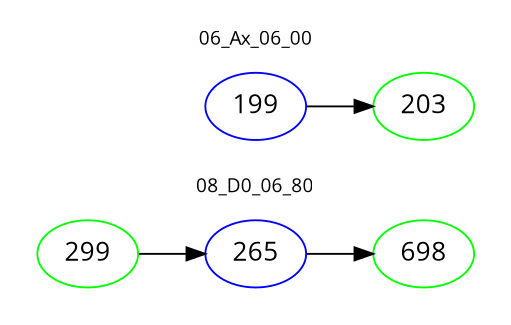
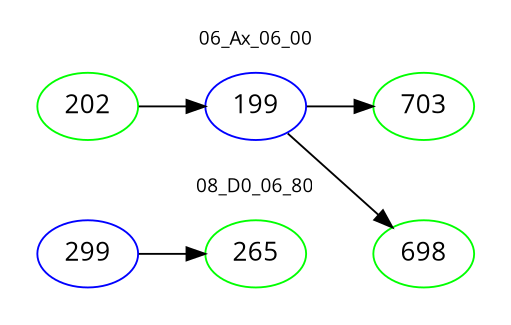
  digraph {
    fontname="Open Sans"
    rankdir=LR
    node [color=green fontname="Open Sans"]
    edge [color=black fontname="Open Sans"]
+   n1 [label=202]
    n2 [color=blue label=199]
-   n3 [label=203]
-   n4 [label=299]
-   n5 [color=blue label=265]
+   n3 [label=703]
+   n4 [color=blue label=299]
+   n5 [label=265]
    n6 [label=698]
    subgraph cluster_1 {
      color=white
      fontsize=10
      label="06_Ax_06_00"
+     n1
      n2
      n3
    }
    subgraph cluster_2 {
      color=white
      fontsize=10
      label="08_D0_06_80"
      n4
      n5
      n6
    }
+   n1 -> n2
    n2 -> n3
    n4 -> n5
-   n5 -> n6
+   n2 -> n6
  }
